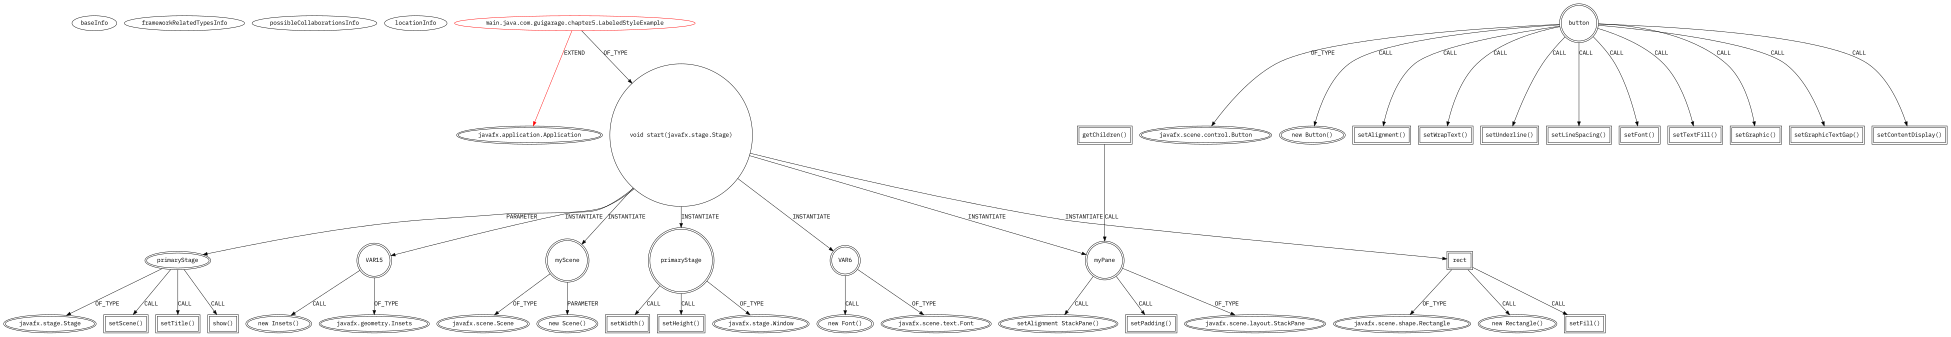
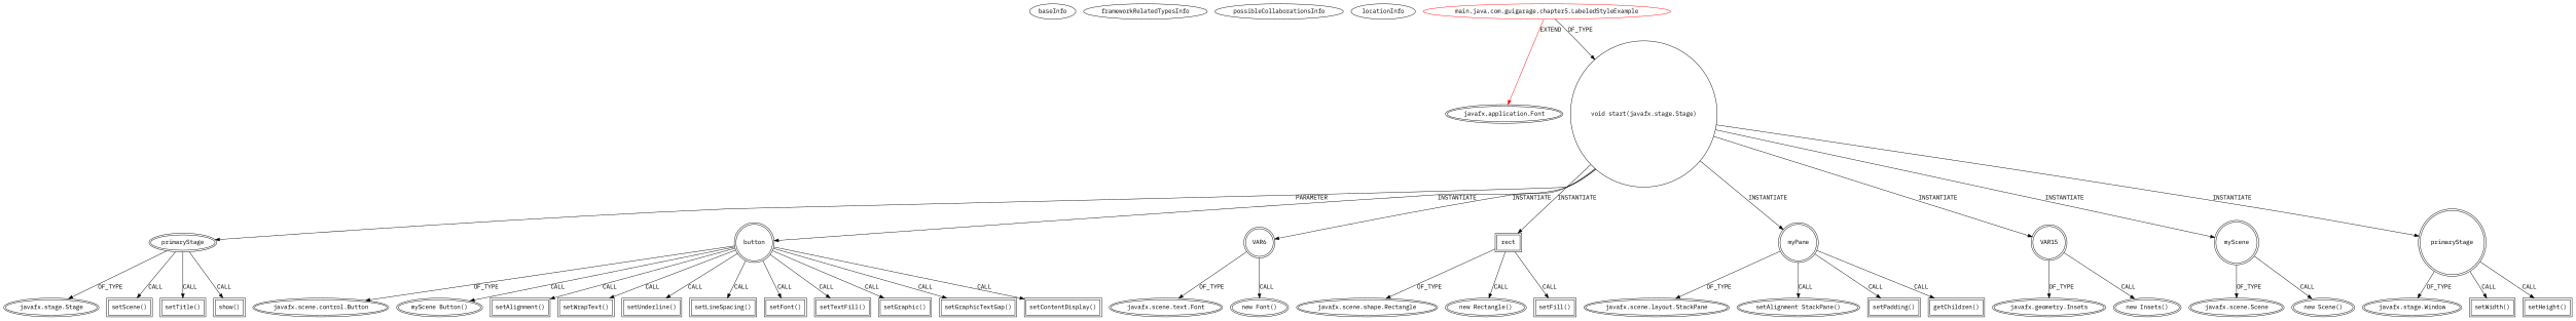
  digraph {
    fontname="IBM Plex Mono"
    node [fontname="IBM Plex Mono" isFrameworkType=true vertexType=INSIDE_CALL peripheries=2]
    edge [fontname="IBM Plex Mono"]
    baseInfo [category=extension_graph graphId=2864 isAnonymous=false possibleRelation=false isFrameworkType="" vertexType="" peripheries=""]
    frameworkRelatedTypesInfo [0="javafx.application.Application" isFrameworkType="" vertexType="" peripheries=""]
    possibleCollaborationsInfo [isFrameworkType="" vertexType="" peripheries=""]
    locationInfo [contextSignature=LabeledStyleExample filePath="/guigarage-mastering-javafx-controls/mastering-javafx-controls-master/src/main/java/com/guigarage/chapter5/LabeledStyleExample.java" graphId=2864 projectName="guigarage-mastering-javafx-controls" isFrameworkType="" vertexType="" peripheries=""]
    n5 [color=red isFrameworkType=false label="main.java.com.guigarage.chapter5.LabeledStyleExample" vertexType=ROOT_CLIENT_CLASS_DECLARATION peripheries=""]
-   n6 [label="javafx.application.Application" vertexType=FRAMEWORK_CLASS_TYPE]
+   n6 [label="javafx.application.Font" vertexType=FRAMEWORK_CLASS_TYPE]
    n7 [isFrameworkType=false label="void start(javafx.stage.Stage)" shape=circle vertexType=OVERRIDING_METHOD_DECLARATION peripheries=""]
    n8 [label=primaryStage vertexType=PARAMETER_DECLARATION]
    n9 [label=button shape=circle vertexType=VARIABLE_EXPRESION]
    n10 [label=VAR6 shape=circle vertexType=VARIABLE_EXPRESION]
    n11 [label=rect shape=box vertexType=VARIABLE_EXPRESION]
    n12 [label=myPane shape=circle vertexType=VARIABLE_EXPRESION]
    n13 [label=VAR15 shape=circle vertexType=VARIABLE_EXPRESION]
    n14 [label=myScene shape=circle vertexType=VARIABLE_EXPRESION]
    n15 [label=primaryStage shape=circle vertexType=VARIABLE_EXPRESION]
    n16 [label="javafx.stage.Stage" vertexType=FRAMEWORK_CLASS_TYPE]
    n17 [label="setScene()" shape=box]
    n18 [label="setTitle()" shape=box]
    n19 [label="show()" shape=box]
    n20 [label="javafx.scene.control.Button" vertexType=FRAMEWORK_CLASS_TYPE]
-   n21 [label="new Button()" vertexType=CONSTRUCTOR_CALL]
+   n21 [label="myScene Button()" vertexType=CONSTRUCTOR_CALL]
    n22 [label="setAlignment()" shape=box]
    n23 [label="setWrapText()" shape=box]
    n24 [label="setUnderline()" shape=box]
    n25 [label="setLineSpacing()" shape=box]
    n26 [label="setFont()" shape=box]
    n27 [label="setTextFill()" shape=box]
    n28 [label="setGraphic()" shape=box]
    n29 [label="setGraphicTextGap()" shape=box]
    n30 [label="setContentDisplay()" shape=box]
    n31 [label="javafx.scene.text.Font" vertexType=FRAMEWORK_CLASS_TYPE]
    n32 [label="new Font()" vertexType=CONSTRUCTOR_CALL]
    n33 [label="javafx.scene.shape.Rectangle" vertexType=FRAMEWORK_CLASS_TYPE]
    n34 [label="new Rectangle()" vertexType=CONSTRUCTOR_CALL]
    n35 [label="setFill()" shape=box]
    n36 [label="javafx.scene.layout.StackPane" vertexType=FRAMEWORK_CLASS_TYPE]
    n37 [label="setAlignment StackPane()" vertexType=CONSTRUCTOR_CALL]
    n38 [label="setPadding()" shape=box]
    n39 [label="getChildren()" shape=box]
    n40 [label="javafx.geometry.Insets" vertexType=FRAMEWORK_CLASS_TYPE]
    n41 [label="new Insets()" vertexType=CONSTRUCTOR_CALL]
    n42 [label="javafx.scene.Scene" vertexType=FRAMEWORK_CLASS_TYPE]
    n43 [label="new Scene()" vertexType=CONSTRUCTOR_CALL]
    n44 [label="javafx.stage.Window" vertexType=FRAMEWORK_CLASS_TYPE]
    n45 [label="setWidth()" shape=box]
    n46 [label="setHeight()" shape=box]
    n5 -> n6 [color=red label=EXTEND]
    n5 -> n7 [label=OF_TYPE]
    n7 -> n8 [label=PARAMETER]
+   n7 -> n9 [label=INSTANTIATE]
    n7 -> n10 [label=INSTANTIATE]
    n7 -> n11 [label=INSTANTIATE]
    n7 -> n12 [label=INSTANTIATE]
    n7 -> n13 [label=INSTANTIATE]
    n7 -> n14 [label=INSTANTIATE]
    n7 -> n15 [label=INSTANTIATE]
    n8 -> n16 [label=OF_TYPE]
    n8 -> n17 [label=CALL]
    n8 -> n18 [label=CALL]
    n8 -> n19 [label=CALL]
    n9 -> n20 [label=OF_TYPE]
    n9 -> n21 [label=CALL]
    n9 -> n22 [label=CALL]
    n9 -> n23 [label=CALL]
    n9 -> n24 [label=CALL]
    n9 -> n25 [label=CALL]
    n9 -> n26 [label=CALL]
    n9 -> n27 [label=CALL]
    n9 -> n28 [label=CALL]
    n9 -> n29 [label=CALL]
    n9 -> n30 [label=CALL]
    n10 -> n31 [label=OF_TYPE]
    n10 -> n32 [label=CALL]
    n11 -> n33 [label=OF_TYPE]
    n11 -> n34 [label=CALL]
    n11 -> n35 [label=CALL]
    n12 -> n36 [label=OF_TYPE]
    n12 -> n37 [label=CALL]
    n12 -> n38 [label=CALL]
-   n39 -> n12 [label=CALL]
+   n12 -> n39 [label=CALL]
    n13 -> n40 [label=OF_TYPE]
    n13 -> n41 [label=CALL]
    n14 -> n42 [label=OF_TYPE]
-   n14 -> n43 [label=PARAMETER]
+   n14 -> n43 [label=CALL]
    n15 -> n44 [label=OF_TYPE]
    n15 -> n45 [label=CALL]
    n15 -> n46 [label=CALL]
  }
